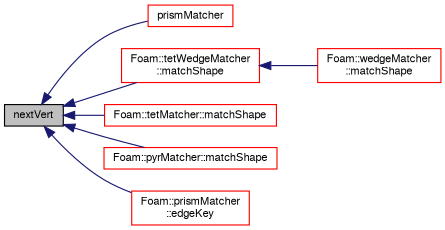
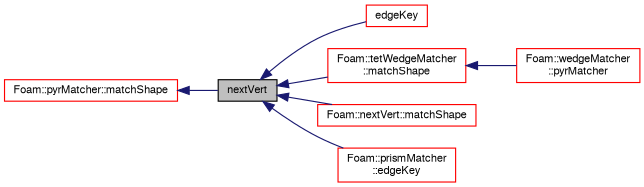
  digraph {
    rankdir=LR
    node [color=red fontname=FreeSans fontsize=10 shape=record]
    edge [color=midnightblue dir=back fontname=FreeSans fontsize=10 labelfontname=FreeSans labelfontsize=10 style=solid]
    n1 [color=black fillcolor=grey75 fontcolor=black height=0.2 label=nextVert style=filled width=0.4]
-   n2 [height=0.2 label=prismMatcher width=0.4]
+   n2 [height=0.2 label=edgeKey width=0.4]
    n3 [height=0.2 label="Foam::tetWedgeMatcher\l::matchShape" width=0.4]
-   n4 [height=0.2 label="Foam::tetMatcher::matchShape" width=0.4]
+   n4 [height=0.2 label="Foam::nextVert::matchShape" width=0.4]
    n5 [height=0.2 label="Foam::pyrMatcher::matchShape" width=0.4]
    n6 [height=0.2 label="Foam::prismMatcher\l::edgeKey" width=0.4]
-   n7 [height=0.2 label="Foam::wedgeMatcher\l::matchShape" width=0.4]
+   n7 [height=0.2 label="Foam::wedgeMatcher\l::pyrMatcher" width=0.4]
    n1 -> n2
    n1 -> n3
    n1 -> n4
-   n1 -> n5
+   n5 -> n1
    n1 -> n6
    n3 -> n7
  }
